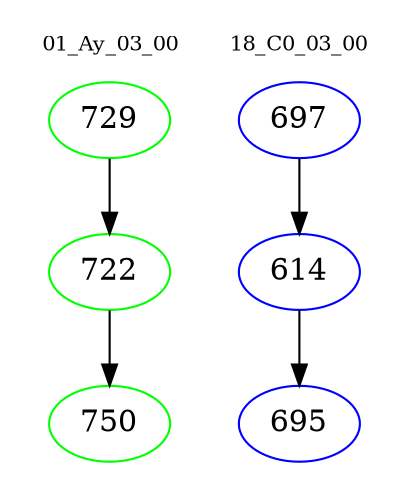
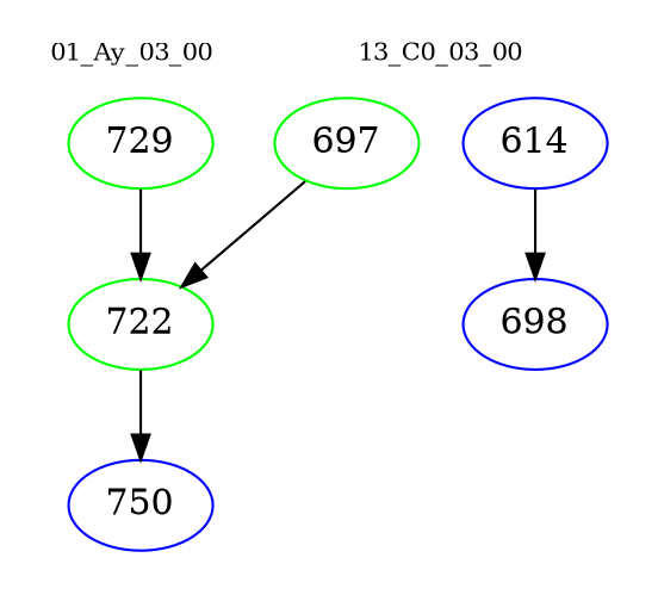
  digraph {
    fontname="DejaVu Serif"
    node [color=green fontname="DejaVu Serif"]
    edge [color=black fontname="DejaVu Serif"]
    n1 [label=729]
    n2 [label=722]
-   n3 [label=750]
-   n4 [color=blue label=697]
+   n3 [color=blue label=750]
+   n4 [label=697]
    n5 [color=blue label=614]
-   n6 [color=blue label=695]
+   n6 [color=blue label=698]
    subgraph cluster_1 {
      color=white
      fontsize=10
      label="01_Ay_03_00"
      n1
      n2
      n3
    }
    subgraph cluster_2 {
      color=white
      fontsize=10
-     label="18_C0_03_00"
+     label="13_C0_03_00"
      n4
      n5
      n6
    }
    n1 -> n2
    n2 -> n3
-   n4 -> n5
+   n4 -> n2
    n5 -> n6
  }
